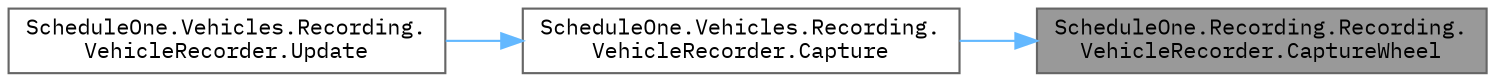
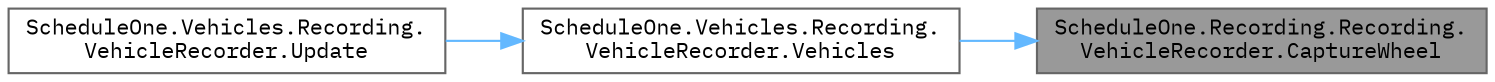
  digraph {
    fontname="IBM Plex Mono"
    rankdir=RL
    node [color=grey40 fillcolor=white fontname="IBM Plex Mono" fontsize=10 shape=box style=filled]
    edge [color=steelblue1 dir=back fontname="IBM Plex Mono" fontsize=10 labelfontname=Helvetica labelfontsize=10 style=solid]
    n1 [color=gray40 fillcolor=grey60 fontcolor=black height=0.2 label="ScheduleOne.Recording.Recording.\lVehicleRecorder.CaptureWheel" width=0.4]
-   n2 [height=0.2 label="ScheduleOne.Vehicles.Recording.\lVehicleRecorder.Capture" width=0.4]
+   n2 [height=0.2 label="ScheduleOne.Vehicles.Recording.\lVehicleRecorder.Vehicles" width=0.4]
    n3 [height=0.2 label="ScheduleOne.Vehicles.Recording.\lVehicleRecorder.Update" width=0.4]
    n1 -> n2
    n2 -> n3
  }
